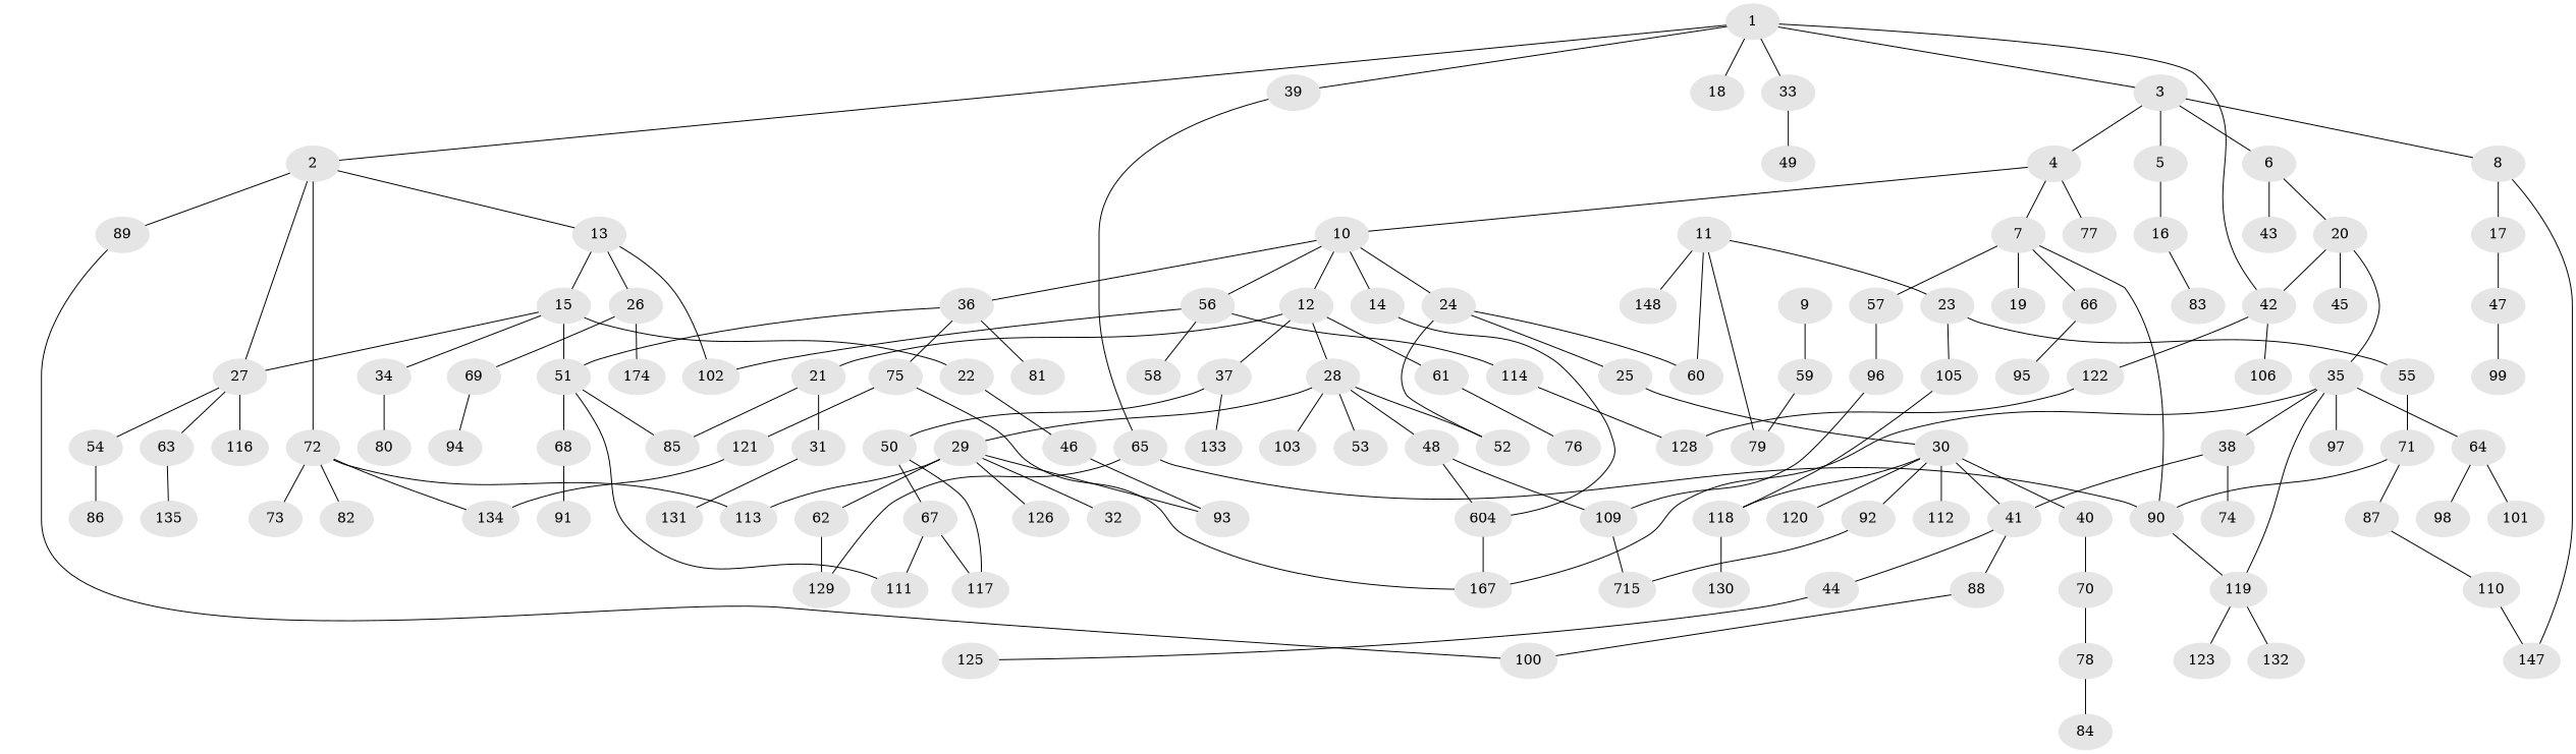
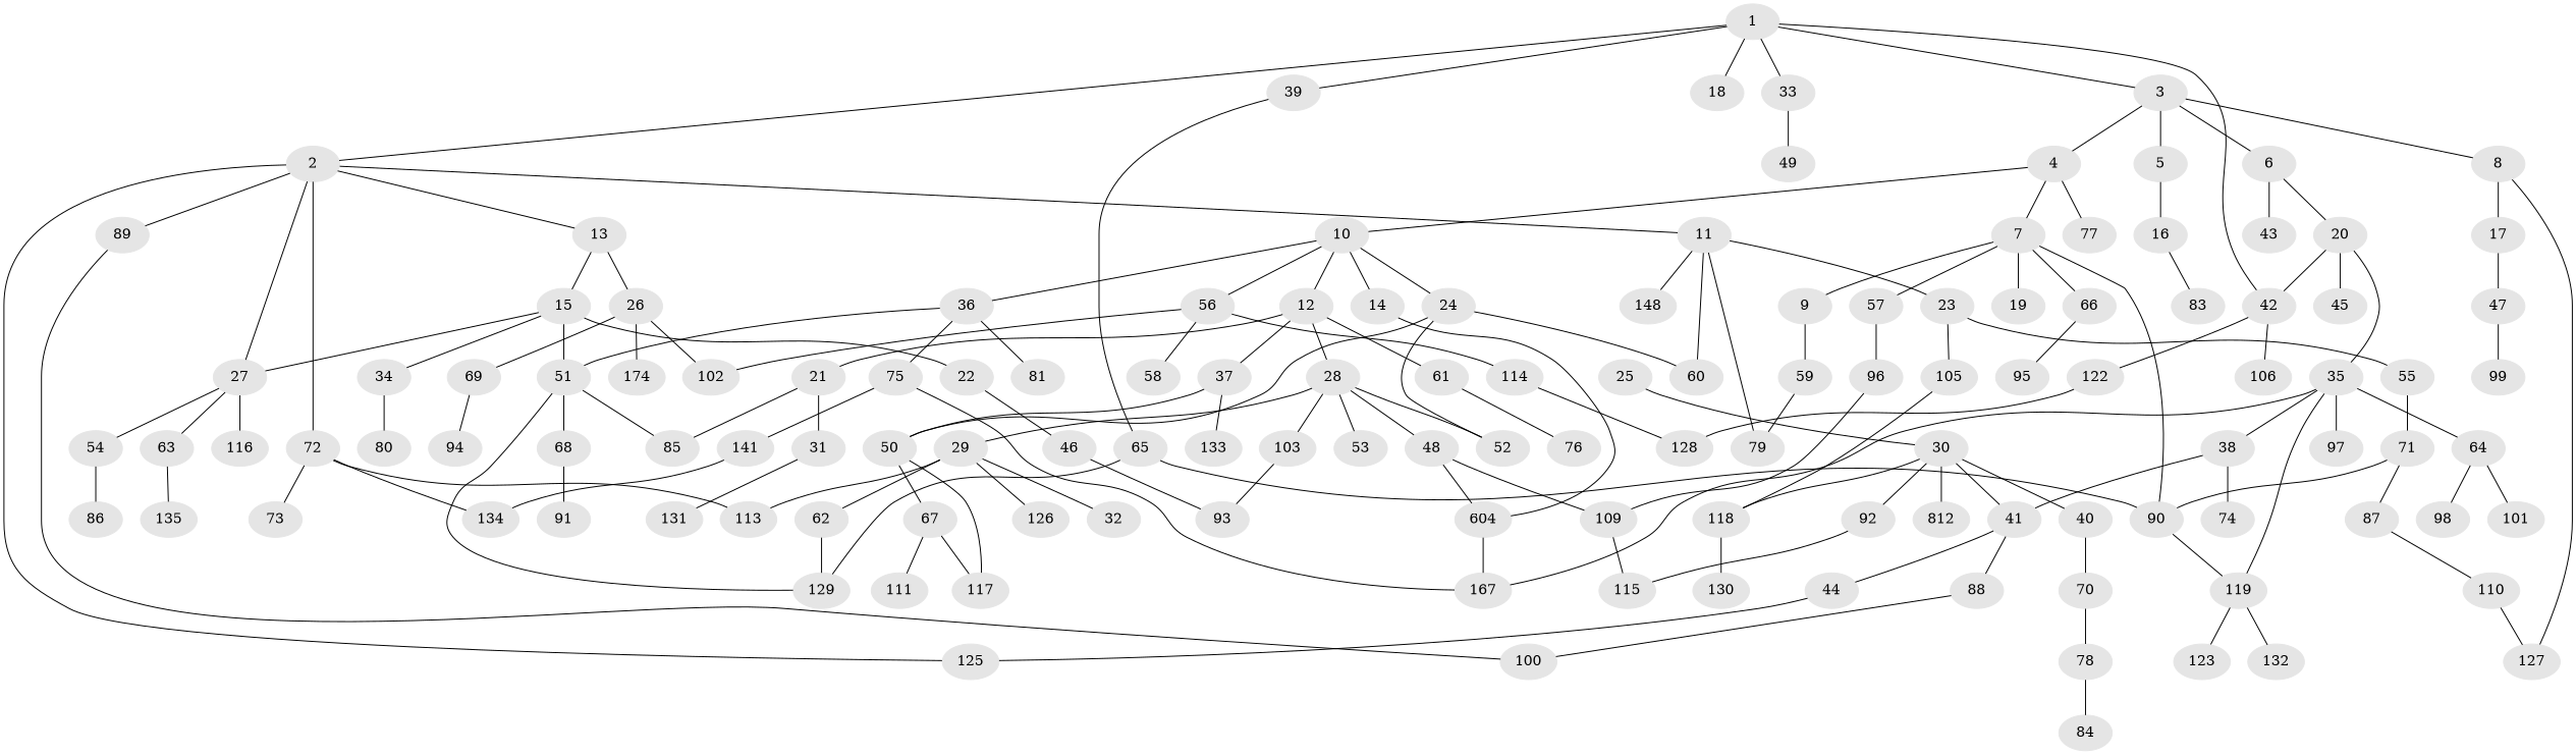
  graph {
    node [color=gray90 style=filled]
    1
    2
    3
    18
    33
    39
    42
    11
    13
    27
    72
    89
    125
    4
    5
    6
    8
    49
    65
    106
    122
    23
    60
    79
    n25 [label=148]
    15
    26
    102
    54
    63
    116
    113
    73
-   82
    134
    100
    7
    10
    77
    16
    20
    43
    17
-   127 [label=147]
+   127
    9
    19
    57
    66
    90
    12
    14
    24
    36
    56
    83
    35
    45
    59
    96
    95
    119
    47
    21
    28
    37
    61
    n67 [label=604]
    25
    52
    51
    75
    81
    58
    114
    55
    105
    31
    85
    29
    48
    53
    103
    50
    133
    76
    22
    34
    69
    n89 [label=174]
    n90 [label=167]
    46
    80
    68
    111
    99
    38
    64
    97
    131
    93
    71
    118
    30
    40
    41
    92
-   112
-   120
+   112 [label=812]
    94
    86
    135
    32
    62
    126
    109
    129
    70
    44
    88
-   115 [label=715]
+   115
    130
    74
    98
    101
    123
    132
-   121
+   121 [label=141]
    67
    117
    78
    128
    91
    87
    84
    110
    1 -- 2
    1 -- 3
    1 -- 18
    1 -- 33
    1 -- 39
    1 -- 42
+   2 -- 11
    2 -- 13
    2 -- 27
    2 -- 72
    2 -- 89
+   2 -- 125
    3 -- 4
    3 -- 5
    3 -- 6
    3 -- 8
    33 -- 49
    39 -- 65
    42 -- 106
    42 -- 122
    11 -- 23
    11 -- 60
    11 -- 79
    11 -- n25
    13 -- 15
    13 -- 26
-   13 -- 102
+   26 -- 102
    27 -- 54
    27 -- 63
    27 -- 116
    72 -- 113
    72 -- 73
-   72 -- 82
    72 -- 134
    89 -- 100
    4 -- 7
    4 -- 10
    4 -- 77
    5 -- 16
    6 -- 20
    6 -- 43
    8 -- 17
    8 -- 127
    65 -- 90
    65 -- 129
    122 -- 128
    23 -- 55
    23 -- 105
    15 -- 27
    15 -- 51
    15 -- 22
    15 -- 34
    26 -- 69
    26 -- n89
    54 -- 86
    63 -- 135
+   7 -- 9
    7 -- 19
    7 -- 57
    7 -- 66
    7 -- 90
    10 -- 12
    10 -- 14
    10 -- 24
    10 -- 36
    10 -- 56
    16 -- 83
    20 -- 42
    20 -- 35
    20 -- 45
    17 -- 47
    9 -- 59
    57 -- 96
    66 -- 95
    90 -- 119
    12 -- 21
    12 -- 28
    12 -- 37
    12 -- 61
    14 -- n67
    24 -- 60
-   24 -- 25
+   24 -- 50
    24 -- 52
    36 -- 51
    36 -- 75
    36 -- 81
    56 -- 102
    56 -- 58
    56 -- 114
    35 -- 119
    35 -- n90
    35 -- 38
    35 -- 64
    35 -- 97
    59 -- 79
    96 -- 109
    119 -- 123
    119 -- 132
    47 -- 99
    21 -- 31
    21 -- 85
    28 -- 52
    28 -- 29
    28 -- 48
    28 -- 53
    28 -- 103
    37 -- 50
    37 -- 133
    61 -- 76
    n67 -- n90
    25 -- 30
    51 -- 85
    51 -- 68
-   51 -- 111
+   51 -- 129
    75 -- n90
    75 -- 121
    114 -- 128
    55 -- 71
    105 -- 118
    31 -- 131
    29 -- 113
-   29 -- 93
+   103 -- 93
    29 -- 32
    29 -- 62
    29 -- 126
    48 -- n67
    48 -- 109
    50 -- 67
    50 -- 117
    22 -- 46
    34 -- 80
    69 -- 94
    46 -- 93
    68 -- 91
    38 -- 41
    38 -- 74
    64 -- 98
    64 -- 101
    71 -- 90
    71 -- 87
    118 -- 130
    30 -- 118
    30 -- 40
    30 -- 41
    30 -- 92
    30 -- 112
-   30 -- 120
    40 -- 70
    41 -- 44
    41 -- 88
    92 -- 115
    62 -- 129
    109 -- 115
    70 -- 78
    44 -- 125
    88 -- 100
    121 -- 134
    67 -- 111
    67 -- 117
    78 -- 84
    87 -- 110
    110 -- 127
  }
